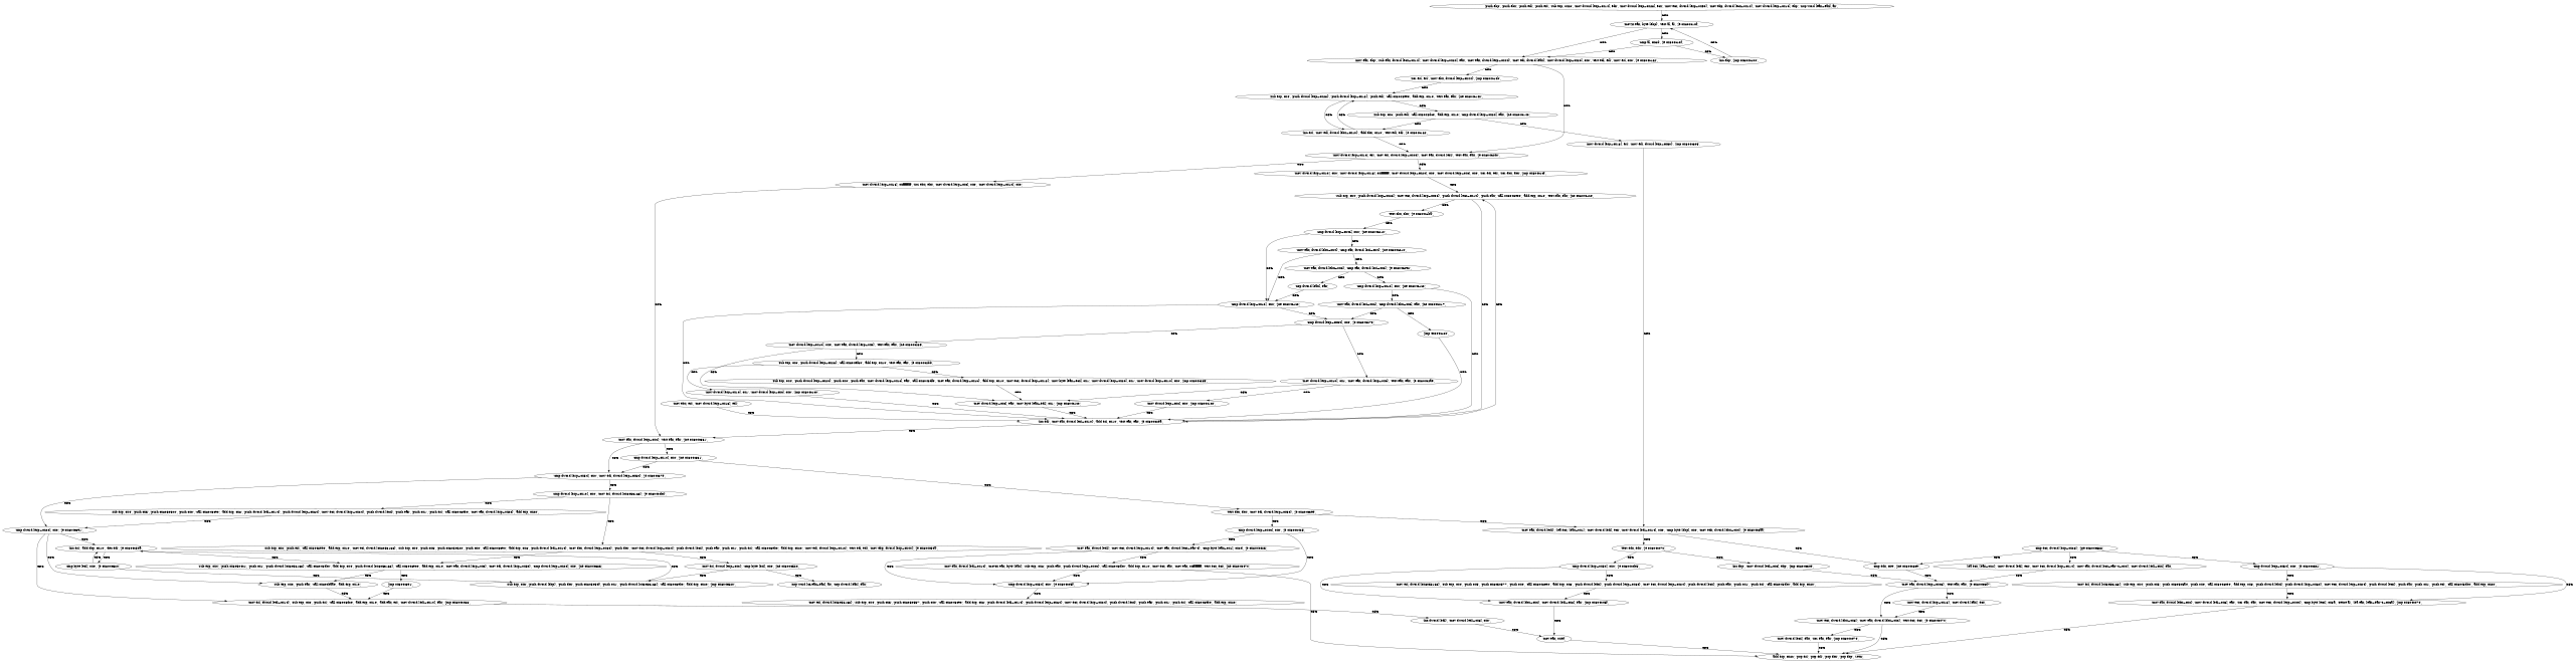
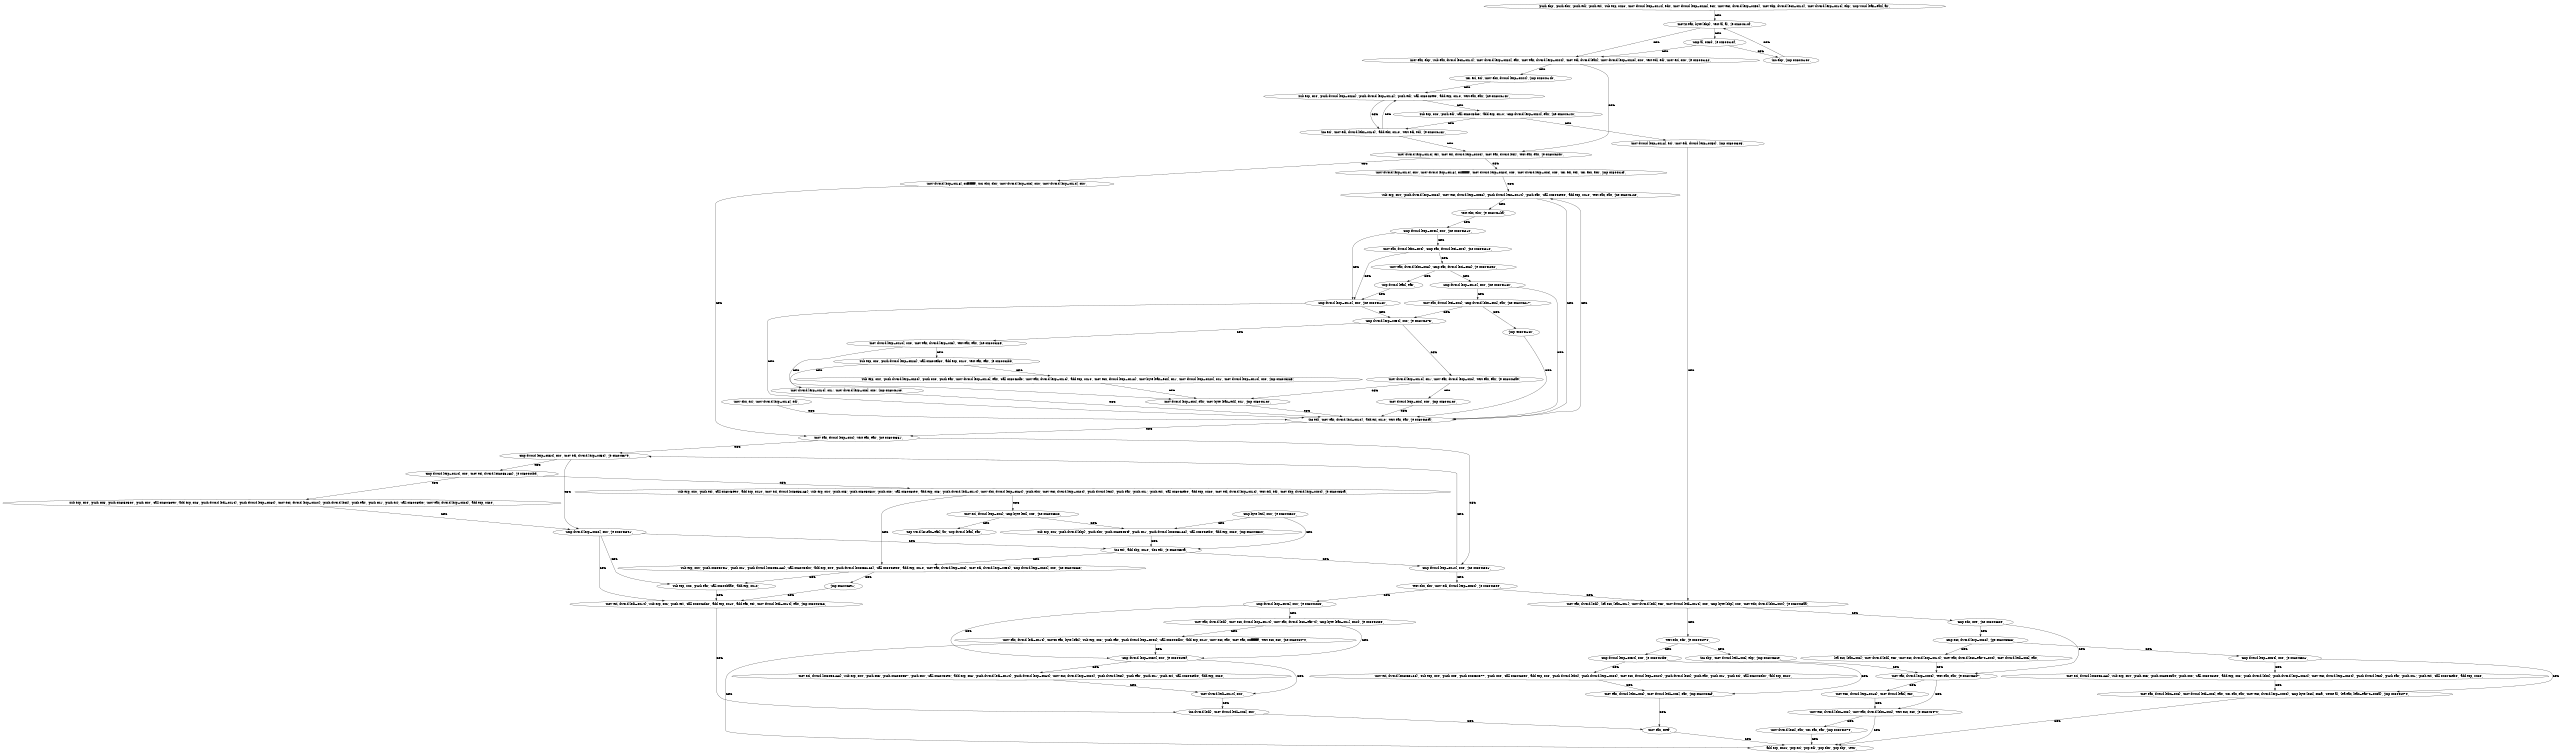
  digraph {
    n1 [label="'push ebp', 'push ebx', 'push edi', 'push esi', 'sub esp, 0x2c', 'mov dword [esp+0x14], edx', 'mov dword [esp+0x28], ecx', 'mov ecx, dword [esp+0x50]', 'mov ebp, dword [ecx+0x14]', 'mov dword [esp+0x10], ebp', 'nop word [eax+eax], ax', "]
    n2 [label="'movzx eax, byte [ebp]', 'test al, al', 'je 0x804c10f', "]
    n3 [label="'mov eax, ebp', 'sub eax, dword [ecx+0x14]', 'mov dword [esp+0x24], eax', 'mov eax, dword [esp+0x44]', 'mov edi, dword [eax]', 'mov dword [esp+0x20], 0x0', 'test edi, edi', 'mov esi, 0x0', 'je 0x804c182', "]
    n4 [label="'cmp al, 0x3d', 'je 0x804c10f', "]
    n5 [label="'mov dword [esp+0x1c], esi', 'mov esi, dword [esp+0x44]', 'mov eax, dword [esi]', 'test eax, eax', 'je 0x804c2d0', "]
    n6 [label="'xor esi, esi', 'mov ebx, dword [esp+0x44]', 'jmp 0x804c14b', "]
    n7 [label="'inc ebp', 'jmp 0x604c100',"]
    n8 [label="'mov dword [esp+0x18], 0xffffffff', 'xor ebx, ebx', 'mov dword [esp+0xc], 0x0', 'mov dword [esp+0x10], 0x0', "]
    n9 [label="'mov dword [esp+0x10], 0x0', 'mov dword [esp+0x18], 0xffffffff', 'mov dword [esp+0x20], 0x0', 'mov dword [esp+0xc], 0x0', 'xor edi, edi', 'xor ebx, ebx', 'jmp 0x804c1cf', "]
    n10 [label="'sub esp, 0x4', 'push dword [esp+0x28]', 'push dword [esp+0x18]', 'push edi', 'call 0x8048ee0', 'add esp, 0x10', 'test eax, eax', 'jne 0x804c140', "]
    n11 [label="'mov eax, dword [esp+0xc]', 'test eax, eax', 'jne 0x804c331', "]
    n12 [label="'sub esp, 0x4', 'push dword [esp+0x28]', 'mov ecx, dword [esp+0x58]', 'push dword [ecx+0x14]', 'push eax', 'call 0x8048ee0', 'add esp, 0x10', 'test eax, eax', 'jne 0x804c1c0', "]
    n13 [label="'inc esi', 'mov edi, dword [ebx+0x10]', 'add ebx, 0x10', 'test edi, edi', 'je 0x804c182', "]
    n14 [label="'sub esp, 0xc', 'push edi', 'call 0x8048dc0', 'add esp, 0x10', 'cmp dword [esp+0x24], eax', 'jne 0x804c140', "]
    n15 [label="'cmp dword [esp+0x54], 0x0', 'mov edi, dword [esp+0x50]', 'je 0x804c37e', "]
    n16 [label="'cmp dword [esp+0x10], 0x0', 'jne 0x804c331', "]
    n17 [label="'inc edi', 'mov eax, dword [esi+0x10]', 'add esi, 0x10', 'test eax, eax', 'je 0x804c2ea', "]
    n18 [label="'test ebx, ebx', 'je 0x804c1ba', "]
    n19 [label="'mov dword [esp+0x18], esi', 'mov edi, dword [esp+0x50]', 'jmp 0x804c305', "]
    n20 [label="'cmp dword [esp+0x20], 0x0', 'je 0x804c391', "]
    n21 [label="'cmp dword [esp+0x10], 0x0', 'mov esi, dword [0x8053168]', 'je 0x804c4bd', "]
    n22 [label="'test ebx, ebx', 'mov edi, dword [esp+0x50]', 'je 0x804c3ee', "]
    n23 [label="'cmp dword [esp+0x4c], 0x0', 'jne 0x804c210', "]
    n24 [label="'mov eax, dword [edi]', 'lea ecx, [eax+0x1]', 'mov dword [edi], ecx', 'mov dword [edi+0x14], 0x0', 'cmp byte [ebp], 0x0', 'mov edx, dword [ebx+0x4]', 'je 0x804c3aa', "]
    n25 [label="'mov esi, dword [edi+0x14]', 'sub esp, 0xc', 'push esi', 'call 0x8048dc0', 'add esp, 0x10', 'add eax, esi', 'mov dword [edi+0x14], eax', 'jmp 0x804c466', "]
    n26 [label="'sub esp, 0xc', 'push eax', 'call 0x804baa0', 'add esp, 0x10', "]
    n27 [label="'inc esi', 'add ebp, 0x10', 'dec edi', 'je 0x804c54a', "]
    n28 [label="'sub esp, 0xc', 'push esi', 'call 0x8048e90', 'add esp, 0x10', 'mov esi, dword [0x8053168]', 'sub esp, 0x4', 'push 0x5', 'push 0x8050520', 'push 0x0', 'call 0x8048c90', 'add esp, 0x8', 'push dword [edi+0x14]', 'mov ebx, dword [esp+0x64]', 'push ebx', 'mov ecx, dword [esp+0x24]', 'push dword [ecx]', 'push eax', 'push 0x1', 'push esi', 'call 0x8048eb0', 'add esp, 0x20', 'mov edi, dword [esp+0x1c]', 'test edi, edi', 'mov ebp, dword [esp+0x44]', 'je 0x804c54a', "]
    n29 [label="'sub esp, 0x4', 'push 0x5', 'push 0x8050500', 'push 0x0', 'call 0x8048c90', 'add esp, 0x8', 'push dword [edi+0x14]', 'push dword [esp+0x64]', 'mov ecx, dword [esp+0x24]', 'push dword [ecx]', 'push eax', 'push 0x1', 'push esi', 'call 0x8048eb0', 'mov eax, dword [esp+0x2c]', 'add esp, 0x20', "]
    n30 [label="'inc dword [edi]', 'mov dword [edi+0x8], 0x0', "]
    n31 [label="'sub esp, 0x4', 'push 0x80504c1', 'push 0x1', 'push dword [0x8053168]', 'call 0x8048eb0', 'add esp, 0x4', 'push dword [0x8053168]', 'call 0x8048e00', 'add esp, 0x10', 'mov eax, dword [esp+0xc]', 'mov edi, dword [esp+0x50]', 'cmp dword [esp+0x20], 0x0', 'jne 0x804c385', "]
    n32 [label="'mov esi, dword [esp+0xc]', 'cmp byte [esi], 0x0', 'jne 0x804c52c', "]
    n33 [label="'cmp dword [esp+0x4c], 0x0', 'je 0x804c425', "]
    n34 [label="'cmp dword [esp+0x54], 0x0', 'je 0x804c45f', "]
    n35 [label="'mov eax, dword [edi]', 'mov ecx, dword [esp+0x14]', 'mov eax, dword [ecx+eax*4]', 'cmp byte [eax+0x1], 0x2d', 'je 0x804c425', "]
    n36 [label="'cmp edx, 0x9', 'jne 0x804c3c9',"]
    n37 [label="'test edx, edx', 'je 0x804c47c', "]
    n38 [label="'mov ebx, esi', 'mov dword [esp+0x18], edi', "]
    n39 [label="'cmp dword [esp+0x10], 0x0', 'jne 0x804c1c0', "]
    n40 [label="'mov eax, dword [ebx+0x4]', 'cmp eax, dword [esi+0x4]', 'jne 0x804c210', "]
    n41 [label="'mov eax, 0x9f',"]
    n42 [label="'jmp 0x804c391', "]
    n43 [label="'sub esp, 0xc', 'push dword [ebp]', 'push ebx', 'push 0x805054f', 'push 0x1', 'push dword [0x8053168]', 'call 0x8048eb0', 'add esp, 0x20', 'jmp 0x804c520', "]
    n44 [label="'nop word [cs:eax+eax], ax', 'nop dword [eax], eax', "]
+   n45 [label="'mov dword [edi+0x14], 0x0', "]
    n46 [label="'mov esi, dword [0x8053168]', 'sub esp, 0x4', 'push 0x5', 'push 0x8050557', 'push 0x0', 'call 0x8048c90', 'add esp, 0x8', 'push dword [edi+0x14]', 'push dword [esp+0x64]', 'mov ecx, dword [esp+0x24]', 'push dword [ecx]', 'push eax', 'push 0x1', 'push esi', 'call 0x8048eb0', 'add esp, 0x20', "]
    n47 [label="'mov eax, dword [edi+0x14]', 'movsx eax, byte [eax]', 'sub esp, 0x8', 'push eax', 'push dword [esp+0x4c]', 'call 0x8048db0', 'add esp, 0x10', 'mov ecx, eax', 'mov eax, 0xffffffff', 'test ecx, ecx', 'jne 0x804c474', "]
    n48 [label="'mov eax, dword [esp+0x48]', 'test eax, eax', 'je 0x804c3d7', "]
    n49 [label="'cmp ecx, dword [esp+0x28]', 'jge 0x804c588', "]
    n50 [label="'cmp dword [esp+0x54], 0x0', 'je 0x804c4b5', "]
    n51 [label="'inc ebp', 'mov dword [edi+0xc], ebp', 'jmp 0x804c3c9', "]
    n52 [label="'cmp dword [esp+0x54], 0x0', 'je 0x804c275', "]
    n53 [label="'mov eax, dword [ebx+0x8]', 'cmp eax, dword [esi+0x8]', 'je 0x804c292', "]
    n54 [label="'add esp, 0x2c', 'pop esi', 'pop edi', 'pop ebx', 'pop ebp', 'retn', "]
    n55 [label="'mov ecx, dword [ebx+0x8]', 'mov eax, dword [ebx+0xc]', 'test ecx, ecx', 'je 0x804c474', "]
    n56 [label="'mov ecx, dword [esp+0x18]', 'mov dword [eax], ecx', "]
    n57 [label="'cmp dword [esp+0x54], 0x0', 'je 0x804c5c1', "]
    n58 [label="'lea ecx, [eax+0x2]', 'mov dword [edi], ecx', 'mov ecx, dword [esp+0x14]', 'mov eax, dword [ecx+eax*4+0x4]', 'mov dword [edi+0xc], eax', "]
    n59 [label="'mov eax, dword [ebx+0xc]', 'mov dword [edi+0x8], eax', 'jmp 0x804c46f', "]
    n60 [label="'mov esi, dword [0x8053168]', 'sub esp, 0x4', 'push 0x5', 'push 0x8050577', 'push 0x0', 'call 0x8048c90', 'add esp, 0x8', 'push dword [ebx]', 'push dword [esp+0x64]', 'mov ecx, dword [esp+0x24]', 'push dword [ecx]', 'push eax', 'push 0x1', 'push esi', 'call 0x8048eb0', 'add esp, 0x20', "]
    n61 [label="'mov dword [esp+0x10], 0x1', 'mov eax, dword [esp+0xc]', 'test eax, eax', 'je 0x804c2ae', "]
    n62 [label="'mov dword [esp+0x10], 0x0', 'mov eax, dword [esp+0xc]', 'test eax, eax', 'jne 0x804c285', "]
    n63 [label="'cmp dword [esp+0x10], 0x0', 'jne 0x804c1c0', "]
    n64 [label="'nop dword [eax], eax', "]
    n65 [label="'cmp byte [esi], 0x0', 'je 0x804c520', "]
    n66 [label="'mov dword [ecx], eax', 'xor eax, eax', 'jmp 0x804c474', "]
    n67 [label="'mov eax, dword [ebx+0xc]', 'mov dword [edi+0x8], eax', 'xor eax, eax', 'mov ecx, dword [esp+0x40]', 'cmp byte [ecx], 0x3a', 'setne al', 'lea eax, [eax+eax*4+0x3a]', 'jmp 0x804c474', "]
    n68 [label="'mov esi, dword [0x8053168]', 'sub esp, 0x4', 'push 0x5', 'push 0x80505a4', 'push 0x0', 'call 0x8048c90', 'add esp, 0x8', 'push dword [ebx]', 'push dword [esp+0x64]', 'mov ecx, dword [esp+0x24]', 'push dword [ecx]', 'push eax', 'push 0x1', 'push esi', 'call 0x8048eb0', 'add esp, 0x20', "]
    n69 [label="'mov dword [esp+0xc], 0x0', 'jmp 0x804c1c0', "]
    n70 [label="'mov dword [esp+0xc], eax', 'mov byte [eax+edi], 0x1', 'jmp 0x804c1c0', "]
    n71 [label="'sub esp, 0xc', 'push dword [esp+0x28]', 'call 0x804ef60', 'add esp, 0x10', 'test eax, eax', 'je 0x804c2bb', "]
    n72 [label="'mov eax, dword [esi+0xc]', 'cmp dword [ebx+0xc], eax', 'jne 0x804c217', "]
    n73 [label="'mov dword [esp+0x10], 0x1', 'mov dword [esp+0xc], 0x0', 'jmp 0x804c1c0', "]
    n74 [label="'sub esp, 0x4', 'push dword [esp+0x20]', 'push 0x0', 'push eax', 'mov dword [esp+0x1c], eax', 'call 0x8048df0', 'mov eax, dword [esp+0x1c]', 'add esp, 0x10', 'mov ecx, dword [esp+0x18]', 'mov byte [eax+ecx], 0x1', 'mov dword [esp+0x20], 0x1', 'mov dword [esp+0x10], 0x0', 'jmp 0x804c285', "]
    n75 [label="'jmp 4x804c1c0',"]
    n1 -> n2 [label=CFG]
    n2 -> n3 [label=CFG]
    n2 -> n4 [label=CFG]
    n3 -> n5 [label=CFG]
    n3 -> n6 [label=CFG]
    n4 -> n3 [label=CFG]
    n4 -> n7 [label=CFG]
    n5 -> n8 [label=CFG]
    n5 -> n9 [label=CFG]
    n6 -> n10 [label=CFG]
    n7 -> n2 [label=CFG]
    n8 -> n11 [label=CFG]
    n9 -> n12 [label=CFG]
    n10 -> n13 [label=CFG]
    n10 -> n14 [label=CFG]
    n11 -> n15 [label=CFG]
    n11 -> n16 [label=CFG]
    n12 -> n17 [label=CFG]
    n12 -> n18 [label=CFG]
    n13 -> n5 [label=CFG]
    n13 -> n10 [label=CFG]
    n14 -> n13 [label=CFG]
    n14 -> n19 [label=CFG]
    n15 -> n20 [label=CFG]
    n15 -> n21 [label=CFG]
    n16 -> n15 [label=CFG]
    n16 -> n22 [label=CFG]
    n17 -> n11 [label=CFG]
    n17 -> n12 [label=CFG]
    n18 -> n23 [label=CFG]
    n19 -> n24 [label=CFG]
    n20 -> n25 [label=CFG]
    n20 -> n26 [label=CFG]
    n20 -> n27 [label=CFG]
    n21 -> n28 [label=CFG]
    n21 -> n29 [label=CFG]
    n22 -> n24 [label=CFG]
    n22 -> n33 [label=CFG]
    n23 -> n39 [label=CFG]
    n23 -> n40 [label=CFG]
    n24 -> n36 [label=CFG]
    n24 -> n37 [label=CFG]
    n25 -> n30 [label=CFG]
    n26 -> n25 [label=CFG]
    n27 -> n31 [label=CFG]
-   n27 -> n65 [label=CFG]
+   n27 -> n16 [label=CFG]
    n28 -> n31 [label=CFG]
    n28 -> n32 [label=CFG]
    n29 -> n20 [label=CFG]
    n30 -> n41 [label=CFG]
    n31 -> n26 [label=CFG]
    n31 -> n42 [label=CFG]
    n32 -> n43 [label=CFG]
    n32 -> n44 [label=CFG]
    n33 -> n34 [label=CFG]
    n33 -> n35 [label=CFG]
+   n34 -> n45 [label=CFG]
    n34 -> n46 [label=CFG]
    n35 -> n34 [label=CFG]
    n35 -> n47 [label=CFG]
    n36 -> n48 [label=CFG]
-   n49 -> n36 [label=CFG]
+   n36 -> n49 [label=CFG]
    n37 -> n50 [label=CFG]
    n37 -> n51 [label=CFG]
    n38 -> n17 [label=CFG]
    n39 -> n17 [label=CFG]
    n39 -> n52 [label=CFG]
    n40 -> n39 [label=CFG]
    n40 -> n53 [label=CFG]
    n41 -> n54 [label=CFG]
    n42 -> n25 [label=CFG]
    n43 -> n27 [label=CFG]
+   n45 -> n30 [label=CFG]
+   n46 -> n45 [label=CFG]
    n47 -> n34 [label=CFG]
    n47 -> n54 [label=CFG]
    n48 -> n55 [label=CFG]
    n48 -> n56 [label=CFG]
    n49 -> n57 [label=CFG]
    n49 -> n58 [label=CFG]
    n50 -> n59 [label=CFG]
    n50 -> n60 [label=CFG]
    n51 -> n48 [label=CFG]
    n52 -> n61 [label=CFG]
    n52 -> n62 [label=CFG]
    n53 -> n63 [label=CFG]
    n53 -> n64 [label=CFG]
    n55 -> n54 [label=CFG]
    n55 -> n66 [label=CFG]
    n56 -> n55 [label=CFG]
    n57 -> n67 [label=CFG]
    n57 -> n68 [label=CFG]
    n58 -> n48 [label=CFG]
    n59 -> n41 [label=CFG]
    n60 -> n59 [label=CFG]
    n61 -> n69 [label=CFG]
    n61 -> n70 [label=CFG]
    n62 -> n70 [label=CFG]
    n62 -> n71 [label=CFG]
    n63 -> n17 [label=CFG]
    n63 -> n72 [label=CFG]
    n64 -> n39 [label=CFG]
    n65 -> n27 [label=CFG]
    n65 -> n43 [label=CFG]
    n66 -> n54 [label=CFG]
    n67 -> n54 [label=CFG]
    n68 -> n67 [label=CFG]
    n69 -> n17 [label=CFG]
    n70 -> n17 [label=CFG]
    n71 -> n73 [label=CFG]
    n71 -> n74 [label=CFG]
    n72 -> n52 [label=CFG]
    n72 -> n75 [label=CFG]
    n73 -> n17 [label=CFG]
    n74 -> n70 [label=CFG]
    n75 -> n17 [label=CFG]
  }
